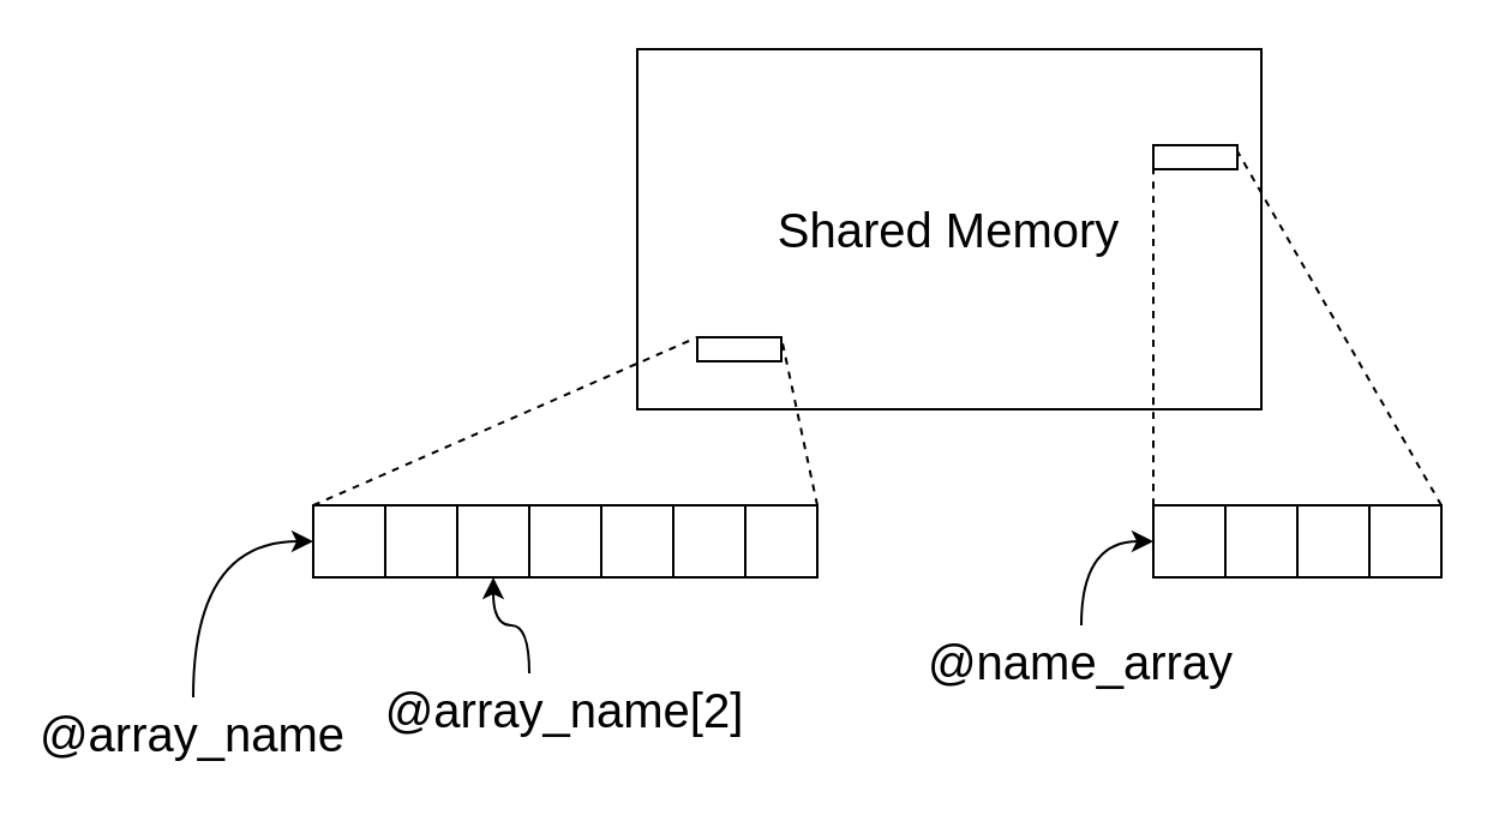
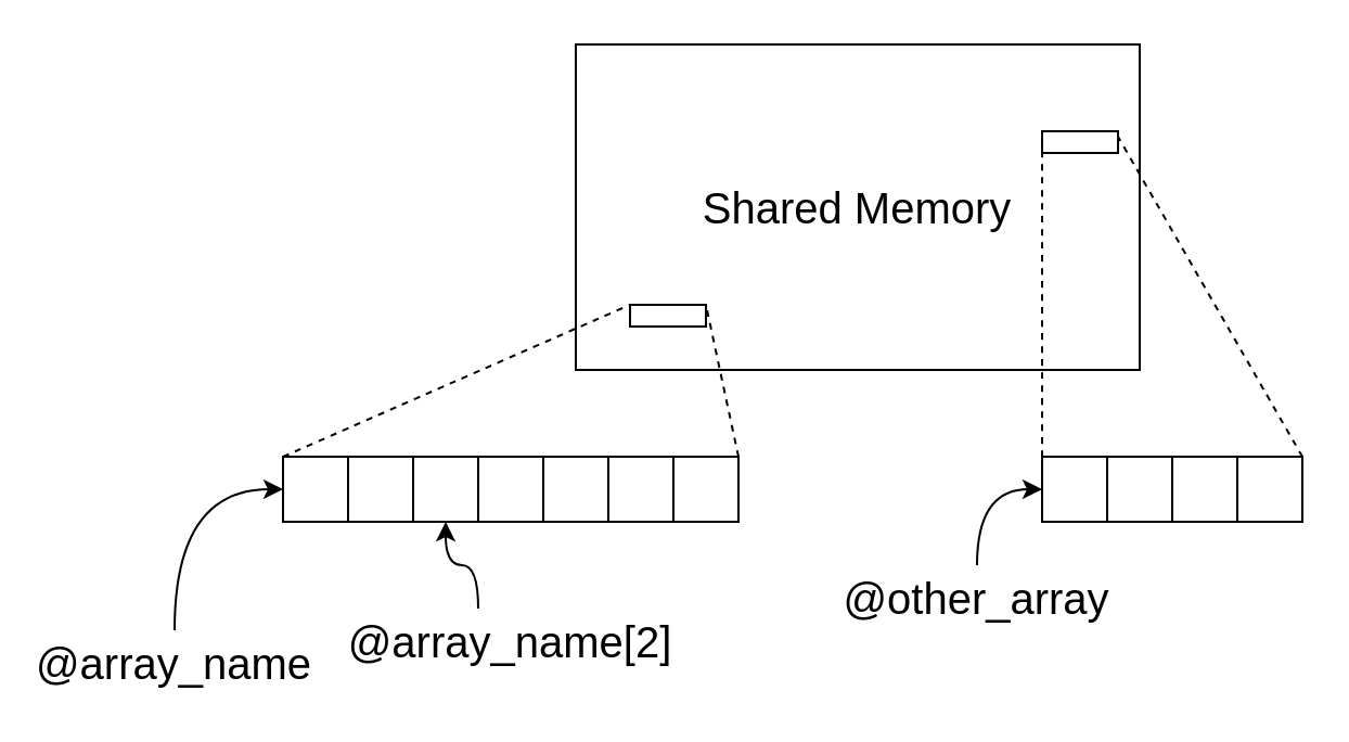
  <mxCell id="0" />
  <mxCell id="1" parent="0" />
  <mxCell id="2" value="Shared Memory" style="rounded=0;whiteSpace=wrap;html=1;fillColor=none;fontSize=20;" parent="1" vertex="1"><mxGeometry x="265" y="20" width="260" height="150" as="geometry" /></mxCell>
  <mxCell id="3" value="" style="rounded=0;whiteSpace=wrap;html=1;fillColor=none;fontSize=20;" parent="1" vertex="1"><mxGeometry x="130" y="210" width="30" height="30" as="geometry" /></mxCell>
  <mxCell id="4" value="" style="rounded=0;whiteSpace=wrap;html=1;fillColor=none;fontSize=20;" parent="1" vertex="1"><mxGeometry x="160" y="210" width="30" height="30" as="geometry" /></mxCell>
  <mxCell id="5" value="" style="rounded=0;whiteSpace=wrap;html=1;fillColor=none;fontSize=20;" parent="1" vertex="1"><mxGeometry x="190" y="210" width="30" height="30" as="geometry" /></mxCell>
  <mxCell id="6" value="" style="rounded=0;whiteSpace=wrap;html=1;fillColor=none;fontSize=20;" parent="1" vertex="1"><mxGeometry x="220" y="210" width="30" height="30" as="geometry" /></mxCell>
  <mxCell id="7" value="" style="rounded=0;whiteSpace=wrap;html=1;fillColor=none;fontSize=20;" parent="1" vertex="1"><mxGeometry x="250" y="210" width="30" height="30" as="geometry" /></mxCell>
  <mxCell id="8" value="" style="rounded=0;whiteSpace=wrap;html=1;fillColor=none;fontSize=20;" parent="1" vertex="1"><mxGeometry x="280" y="210" width="30" height="30" as="geometry" /></mxCell>
  <mxCell id="9" value="" style="rounded=0;whiteSpace=wrap;html=1;fillColor=none;fontSize=20;" parent="1" vertex="1"><mxGeometry x="310" y="210" width="30" height="30" as="geometry" /></mxCell>
  <mxCell id="10" style="edgeStyle=orthogonalEdgeStyle;html=1;exitX=0.5;exitY=0;exitDx=0;exitDy=0;entryX=0;entryY=0.5;entryDx=0;entryDy=0;curved=1;fontSize=20;" parent="1" source="11" target="3" edge="1"><mxGeometry relative="1" as="geometry" /></mxCell>
  <mxCell id="11" value="@array_name" style="text;html=1;strokeColor=none;fillColor=none;align=center;verticalAlign=middle;whiteSpace=wrap;rounded=0;fontSize=20;" parent="1" vertex="1"><mxGeometry x="20" y="290" width="120" height="30" as="geometry" /></mxCell>
  <mxCell id="12" style="edgeStyle=orthogonalEdgeStyle;curved=1;html=1;exitX=0.25;exitY=0;exitDx=0;exitDy=0;entryX=0.5;entryY=1;entryDx=0;entryDy=0;fontSize=20;" parent="1" source="13" target="5" edge="1"><mxGeometry relative="1" as="geometry" /></mxCell>
  <mxCell id="13" value="@array_name[2]" style="text;html=1;strokeColor=none;fillColor=none;align=center;verticalAlign=middle;whiteSpace=wrap;rounded=0;fontSize=20;" parent="1" vertex="1"><mxGeometry x="205" y="280" width="60" height="30" as="geometry" /></mxCell>
  <mxCell id="14" value="" style="rounded=0;whiteSpace=wrap;html=1;fontSize=20;" parent="1" vertex="1"><mxGeometry x="290" y="140" width="35" height="10" as="geometry" /></mxCell>
  <mxCell id="15" value="" style="endArrow=none;html=1;curved=1;entryX=0;entryY=0;entryDx=0;entryDy=0;exitX=0;exitY=0;exitDx=0;exitDy=0;dashed=1;fontSize=20;" parent="1" source="3" target="14" edge="1"><mxGeometry width="50" height="50" relative="1" as="geometry"><mxPoint x="210" y="180" as="sourcePoint" /><mxPoint x="260" y="130" as="targetPoint" /></mxGeometry></mxCell>
  <mxCell id="16" value="" style="endArrow=none;html=1;curved=1;entryX=1;entryY=0;entryDx=0;entryDy=0;exitX=1;exitY=0;exitDx=0;exitDy=0;dashed=1;fontSize=20;" parent="1" source="9" target="14" edge="1"><mxGeometry width="50" height="50" relative="1" as="geometry"><mxPoint x="370" y="250" as="sourcePoint" /><mxPoint x="420" y="200" as="targetPoint" /></mxGeometry></mxCell>
  <mxCell id="17" value="" style="rounded=0;whiteSpace=wrap;html=1;fontSize=20;" parent="1" vertex="1"><mxGeometry x="480" y="60" width="35" height="10" as="geometry" /></mxCell>
  <mxCell id="18" value="" style="rounded=0;whiteSpace=wrap;html=1;fillColor=none;fontSize=20;" parent="1" vertex="1"><mxGeometry x="480" y="210" width="30" height="30" as="geometry" /></mxCell>
  <mxCell id="19" value="" style="rounded=0;whiteSpace=wrap;html=1;fillColor=none;fontSize=20;" parent="1" vertex="1"><mxGeometry x="510" y="210" width="30" height="30" as="geometry" /></mxCell>
  <mxCell id="20" value="" style="rounded=0;whiteSpace=wrap;html=1;fillColor=none;fontSize=20;" parent="1" vertex="1"><mxGeometry x="540" y="210" width="30" height="30" as="geometry" /></mxCell>
  <mxCell id="21" value="" style="rounded=0;whiteSpace=wrap;html=1;fillColor=none;fontSize=20;" parent="1" vertex="1"><mxGeometry x="570" y="210" width="30" height="30" as="geometry" /></mxCell>
  <mxCell id="22" value="" style="endArrow=none;html=1;curved=1;entryX=0;entryY=0.75;entryDx=0;entryDy=0;exitX=0;exitY=0;exitDx=0;exitDy=0;dashed=1;fontSize=20;" parent="1" source="18" target="17" edge="1"><mxGeometry width="50" height="50" relative="1" as="geometry"><mxPoint x="520" y="120" as="sourcePoint" /><mxPoint x="600" y="80" as="targetPoint" /></mxGeometry></mxCell>
  <mxCell id="23" value="" style="endArrow=none;html=1;curved=1;entryX=1;entryY=0.25;entryDx=0;entryDy=0;exitX=1;exitY=0;exitDx=0;exitDy=0;dashed=1;fontSize=20;" parent="1" source="21" target="17" edge="1"><mxGeometry width="50" height="50" relative="1" as="geometry"><mxPoint x="650" y="150" as="sourcePoint" /><mxPoint x="635" y="80" as="targetPoint" /></mxGeometry></mxCell>
  <mxCell id="24" style="edgeStyle=orthogonalEdgeStyle;curved=1;html=1;exitX=0.5;exitY=0;exitDx=0;exitDy=0;entryX=0;entryY=0.5;entryDx=0;entryDy=0;fontSize=20;" parent="1" source="25" target="18" edge="1"><mxGeometry relative="1" as="geometry" /></mxCell>
- <mxCell id="25" value="@name_array" style="text;html=1;strokeColor=none;fillColor=none;align=center;verticalAlign=middle;whiteSpace=wrap;rounded=0;fontSize=20;" parent="1" vertex="1"><mxGeometry x="390" y="260" width="120" height="30" as="geometry" /></mxCell>
+ <mxCell id="25" value="@other_array" style="text;html=1;strokeColor=none;fillColor=none;align=center;verticalAlign=middle;whiteSpace=wrap;rounded=0;fontSize=20;" parent="1" vertex="1"><mxGeometry x="390" y="260" width="120" height="30" as="geometry" /></mxCell>
